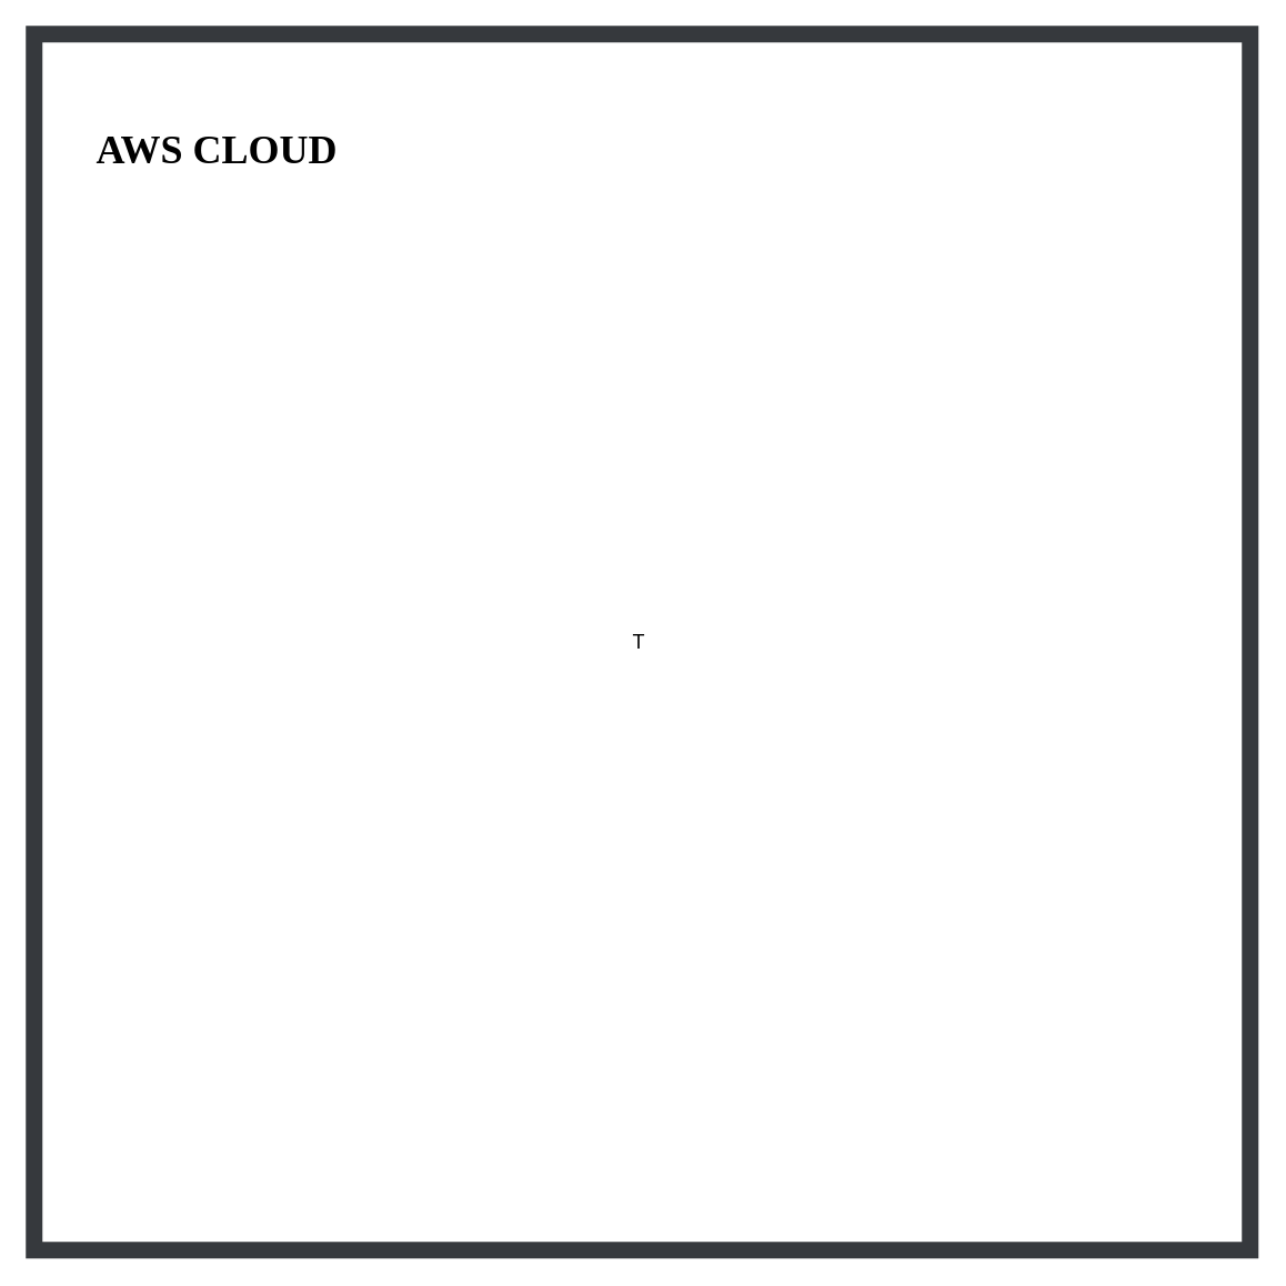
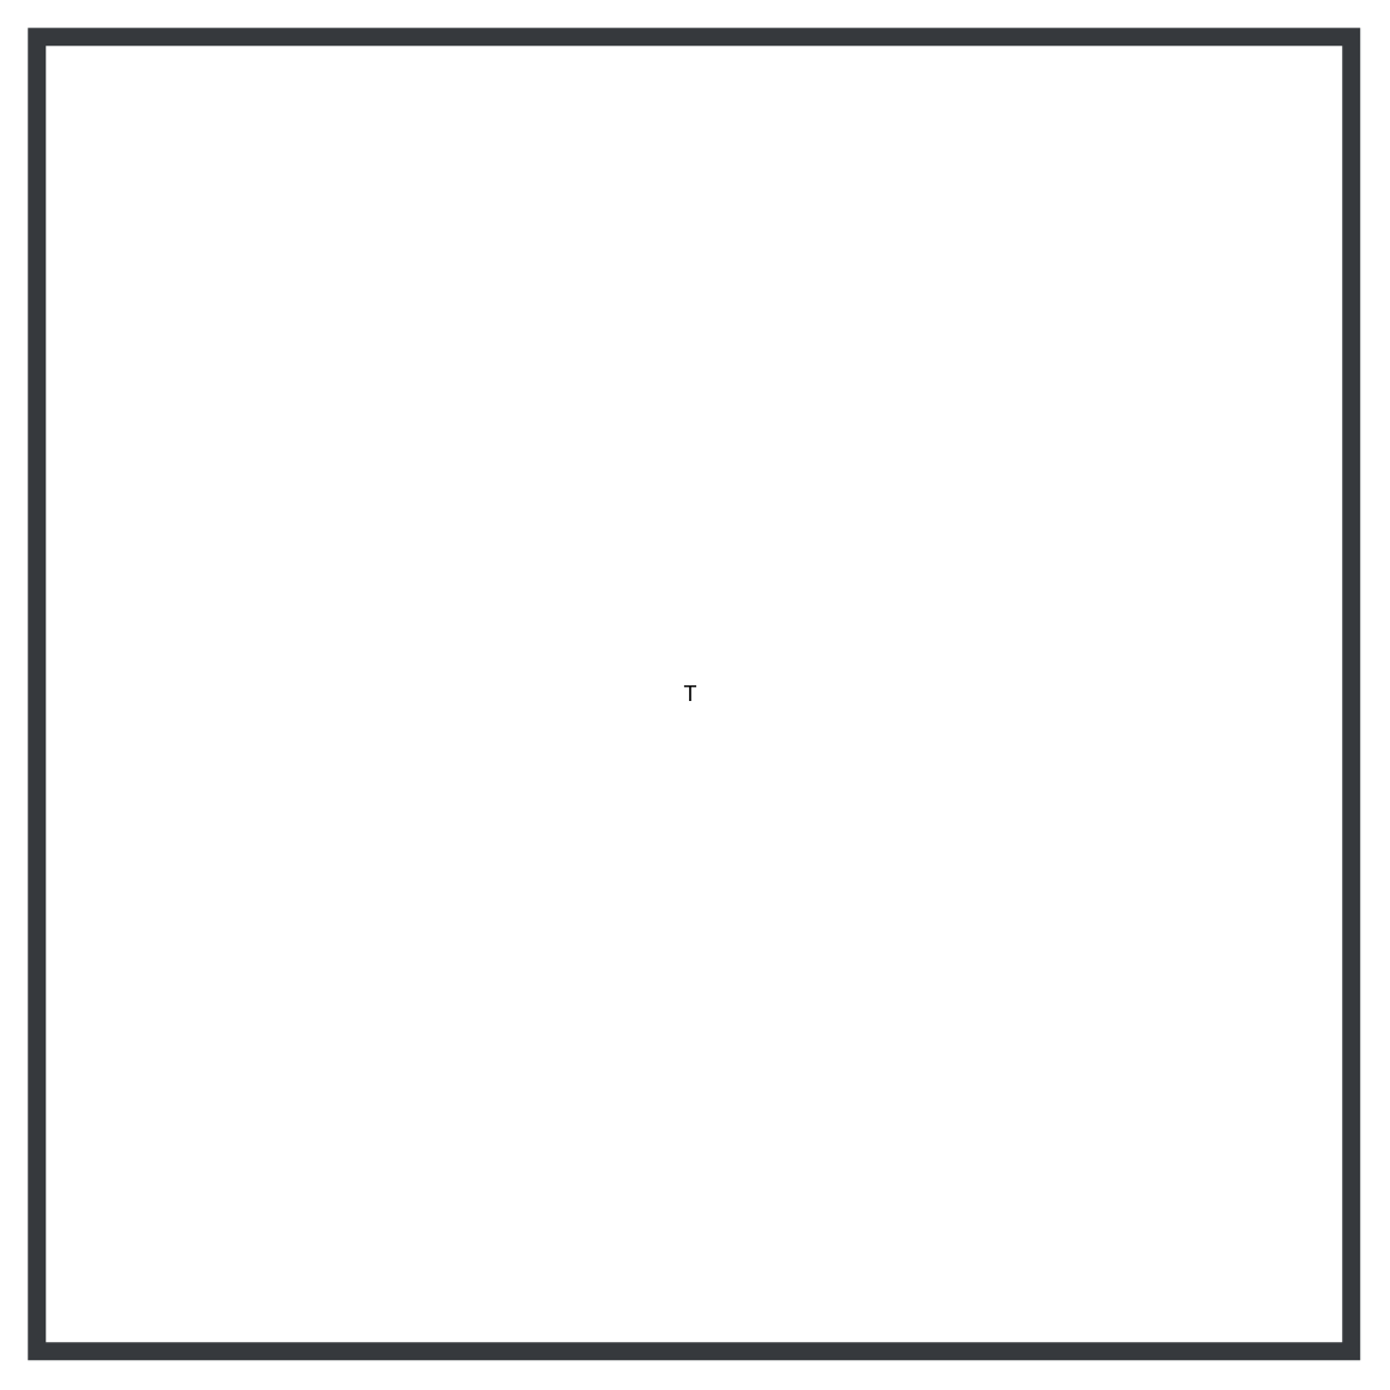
  <mxCell id="0" />
  <mxCell id="1" parent="0" />
  <mxCell id="2" value="T&amp;nbsp;" style="whiteSpace=wrap;html=1;aspect=fixed;fillColor=none;strokeColor=light-dark(#36393D,#0E0E0E);strokeWidth=10;fillStyle=solid;" vertex="1" parent="1"><mxGeometry x="20" y="20" width="730" height="730" as="geometry" /></mxCell>
- <mxCell id="3" value="&lt;h1&gt;&lt;font face=&quot;Times New Roman&quot; style=&quot;color: light-dark(rgb(0, 0, 0), rgb(0, 0, 0));&quot;&gt;AWS CLOUD&lt;/font&gt;&lt;/h1&gt;" style="rounded=0;whiteSpace=wrap;html=1;fillColor=none;strokeColor=none;" vertex="1" parent="1"><mxGeometry x="40" y="60" width="180" height="60" as="geometry" /></mxCell>
